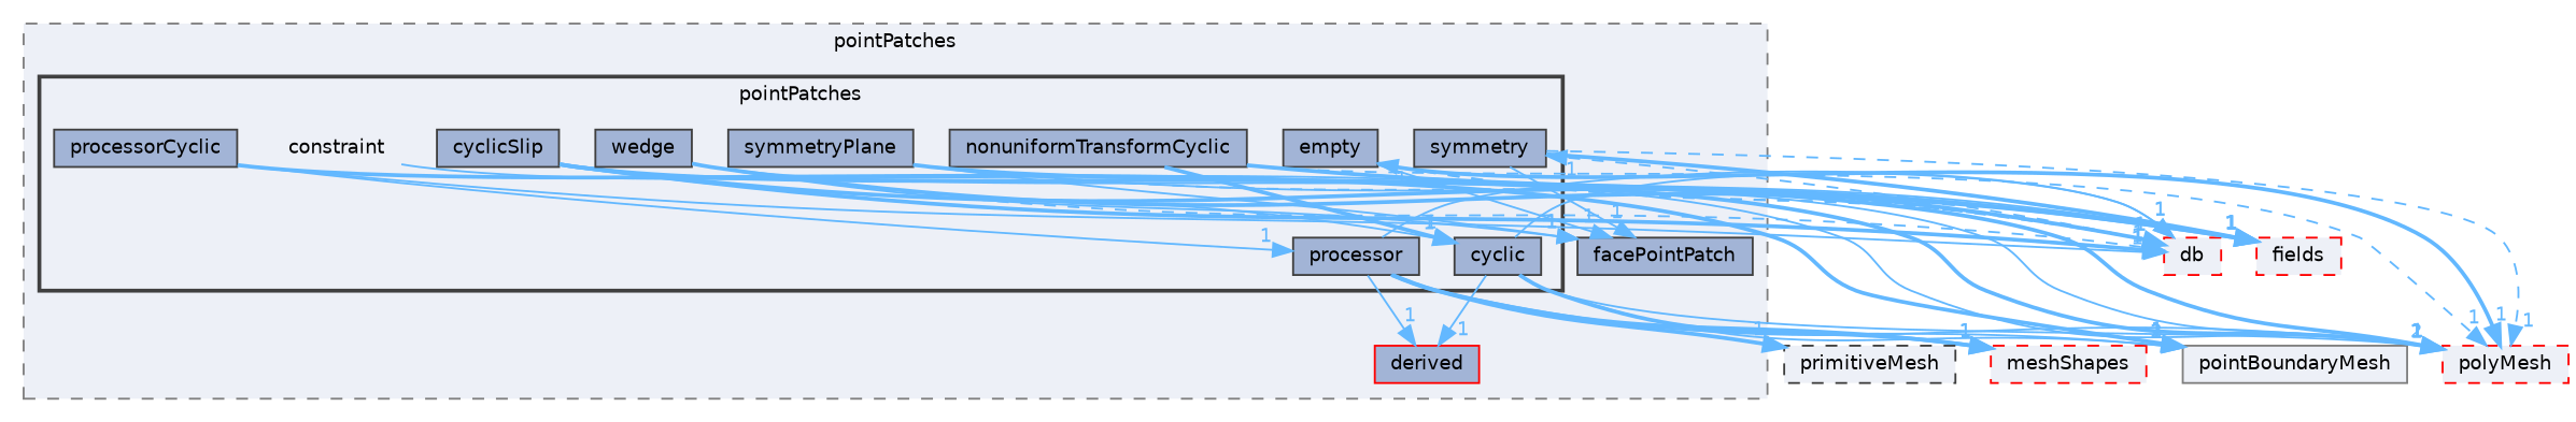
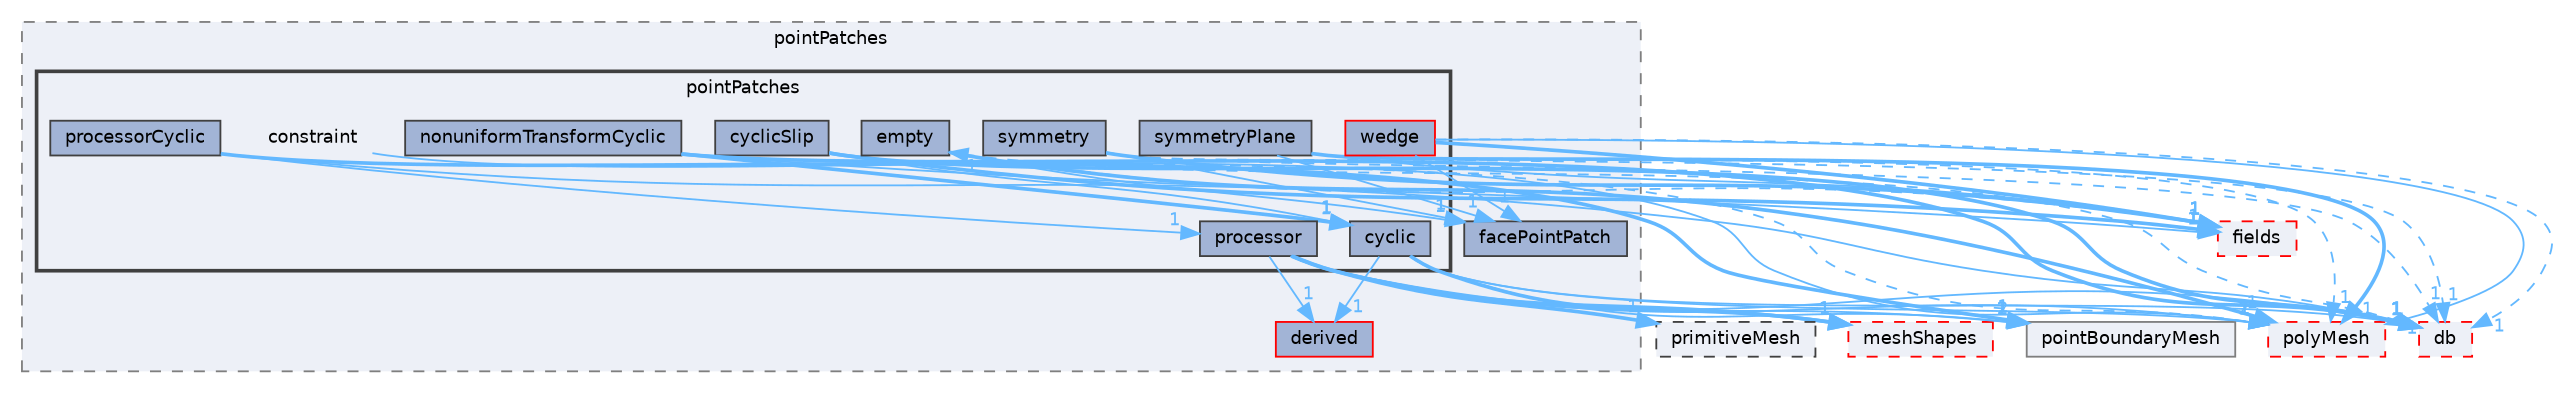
  digraph {
    compound=true
    node [fontname=Helvetica fontsize=10 shape=box color=grey25 fillcolor="#a2b4d6" style=filled]
    edge [color=steelblue1 fontcolor=steelblue1 fontname=Helvetica fontsize=10 headlabel=1 labeldistance=1.5 labelfontname=Helvetica labelfontsize=10 style=solid]
    n1 [height=0.2 label=constraint shape=plaintext width=0.4 color="" fillcolor="" style=""]
    n2 [height=0.2 label=cyclic width=0.4]
    n3 [height=0.2 label=cyclicSlip width=0.4]
    n4 [height=0.2 label=empty width=0.4]
    n5 [height=0.2 label=nonuniformTransformCyclic width=0.4]
    n6 [height=0.2 label=processor width=0.4]
    n7 [height=0.2 label=processorCyclic width=0.4]
    n8 [height=0.2 label=symmetry width=0.4]
    n9 [height=0.2 label=symmetryPlane width=0.4]
-   n10 [height=0.2 label=wedge width=0.4]
+   n10 [color=red height=0.2 label=wedge width=0.4]
    n11 [color=red height=0.2 label=derived width=0.4]
    n12 [height=0.2 label=facePointPatch width=0.4]
    n13 [color=red fillcolor="#edf0f7" height=0.2 label=polyMesh style="filled,dashed" width=0.4]
    n14 [color=grey50 fillcolor="#edf0f7" height=0.2 label=pointBoundaryMesh width=0.4]
    n15 [color=red fillcolor="#edf0f7" height=0.2 label=db style="filled,dashed" width=0.4]
    n16 [color=red fillcolor="#edf0f7" height=0.2 label=meshShapes style="filled,dashed" width=0.4]
    n17 [color=red fillcolor="#edf0f7" height=0.2 label=fields style="filled,dashed" width=0.4]
    n18 [fillcolor="#edf0f7" height=0.2 label=primitiveMesh style="filled,dashed" width=0.4]
    subgraph cluster_1 {
      bgcolor="#edf0f7"
      fontname=Helvetica
      fontsize=10
      label=pointPatches
      pencolor=grey50
      style="filled,dashed"
      n11
      n12
      subgraph cluster_2 {
        bgcolor="#edf0f7"
        fontname=Helvetica
        fontsize=10
        label=pointPatches
        pencolor=grey25
        style="filled,bold"
        n1
        n2
        n3
        n4
        n5
        n6
        n7
        n8
        n9
        n10
      }
    }
    n1 -> n13
    n2 -> n11
    n2 -> n13
    n2 -> n14 [headlabel=2]
    n2 -> n15
    n2 -> n16 [style=bold]
    n3 -> n2
-   n3 -> n13 [style=bold]
    n3 -> n15 [style=bold]
    n3 -> n17 [style=bold]
    n4 -> n12
    n4 -> n13 [style=bold]
    n4 -> n17 [style=dashed]
    n5 -> n2 [style=bold]
    n5 -> n13 [style=dashed]
    n5 -> n15 [style=bold]
    n5 -> n17
    n6 -> n11
    n6 -> n13 [headlabel=2]
    n6 -> n14
    n6 -> n15
    n6 -> n16 [style=bold]
    n6 -> n18 [style=bold]
    n7 -> n6
    n7 -> n14 [style=bold]
    n7 -> n15
    n8 -> n12
    n8 -> n13 [style=dashed]
-   n15 -> n8 [style=dashed]
+   n8 -> n15 [style=dashed]
    n8 -> n17 [style=bold]
    n9 -> n12
    n9 -> n13 [style=bold]
    n9 -> n15 [style=dashed]
    n9 -> n17
    n10 -> n12
    n10 -> n13
    n10 -> n15 [style=dashed]
    n10 -> n17 [style=bold]
    n15 -> n4 [style=dashed]
  }
